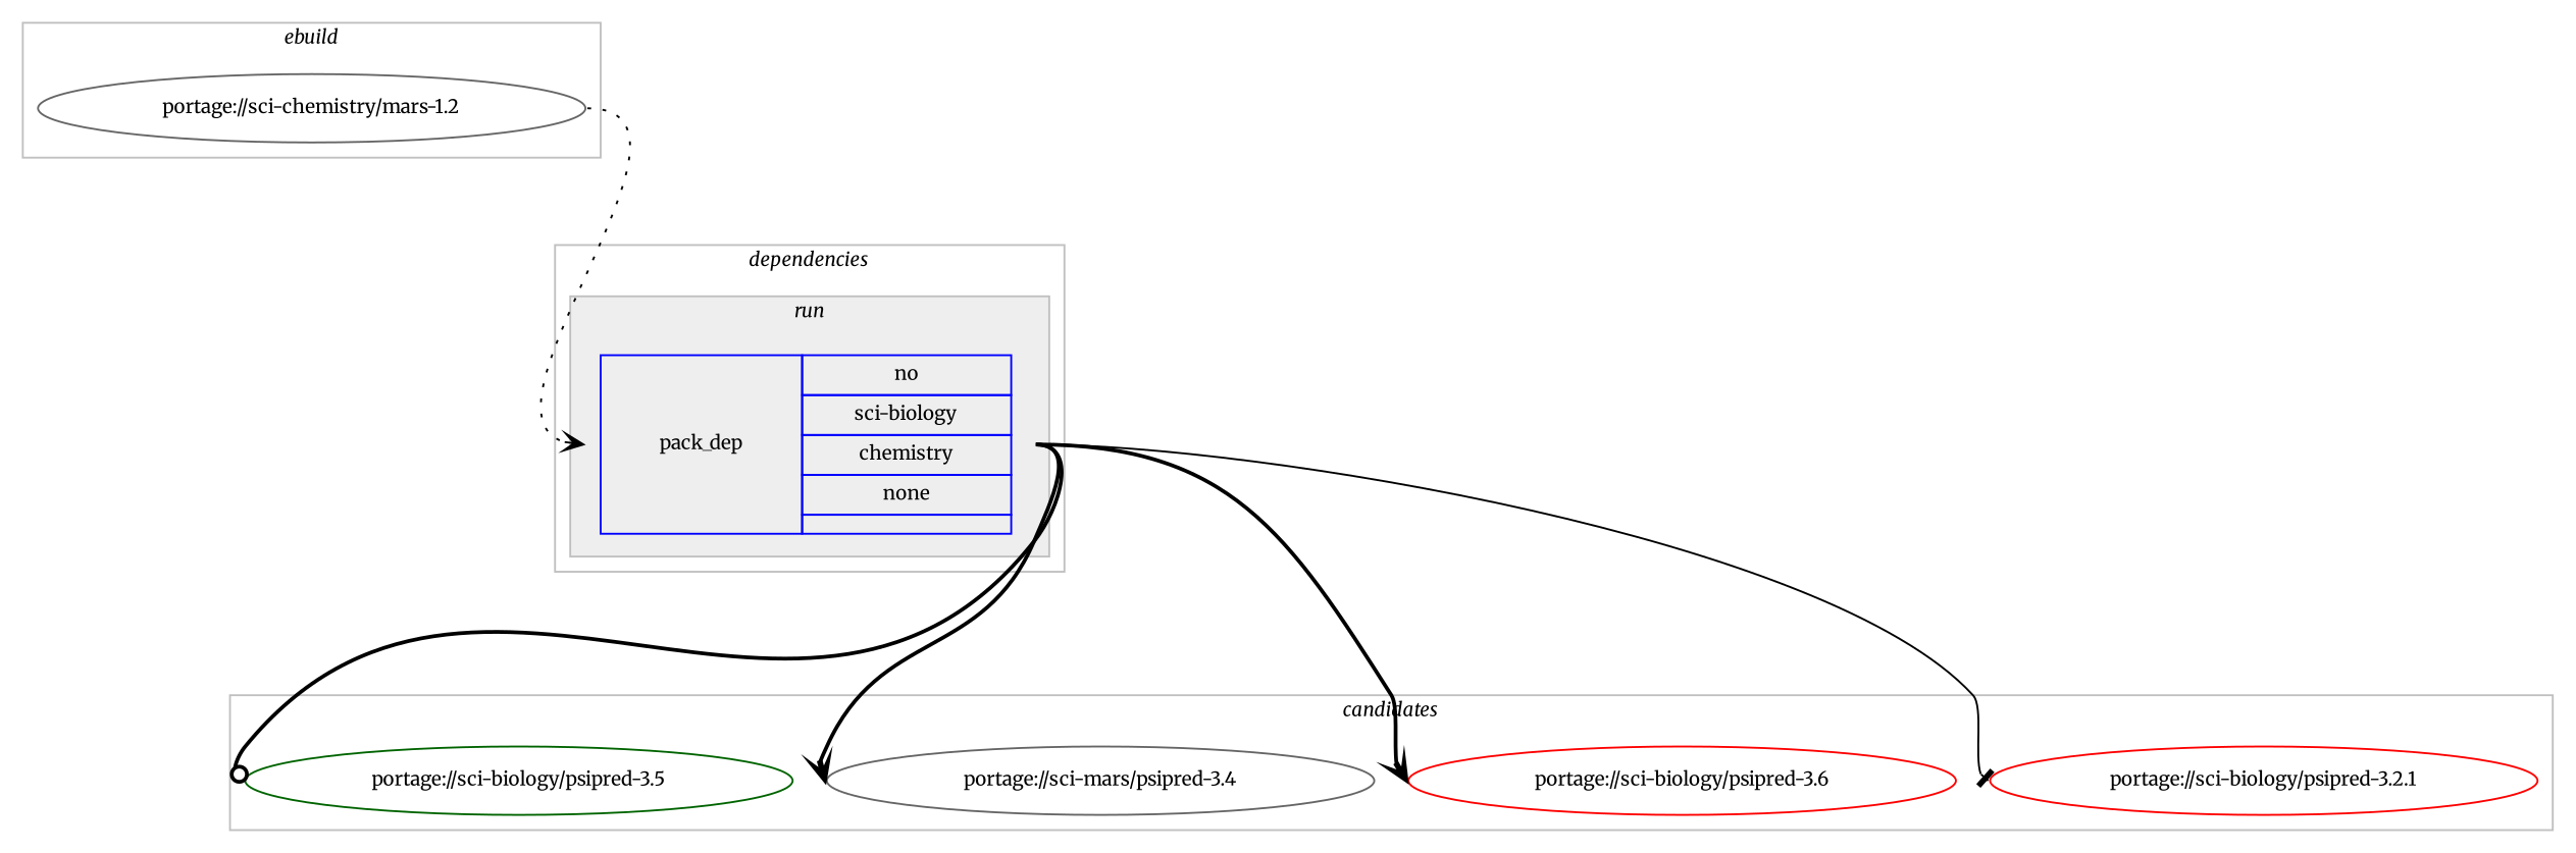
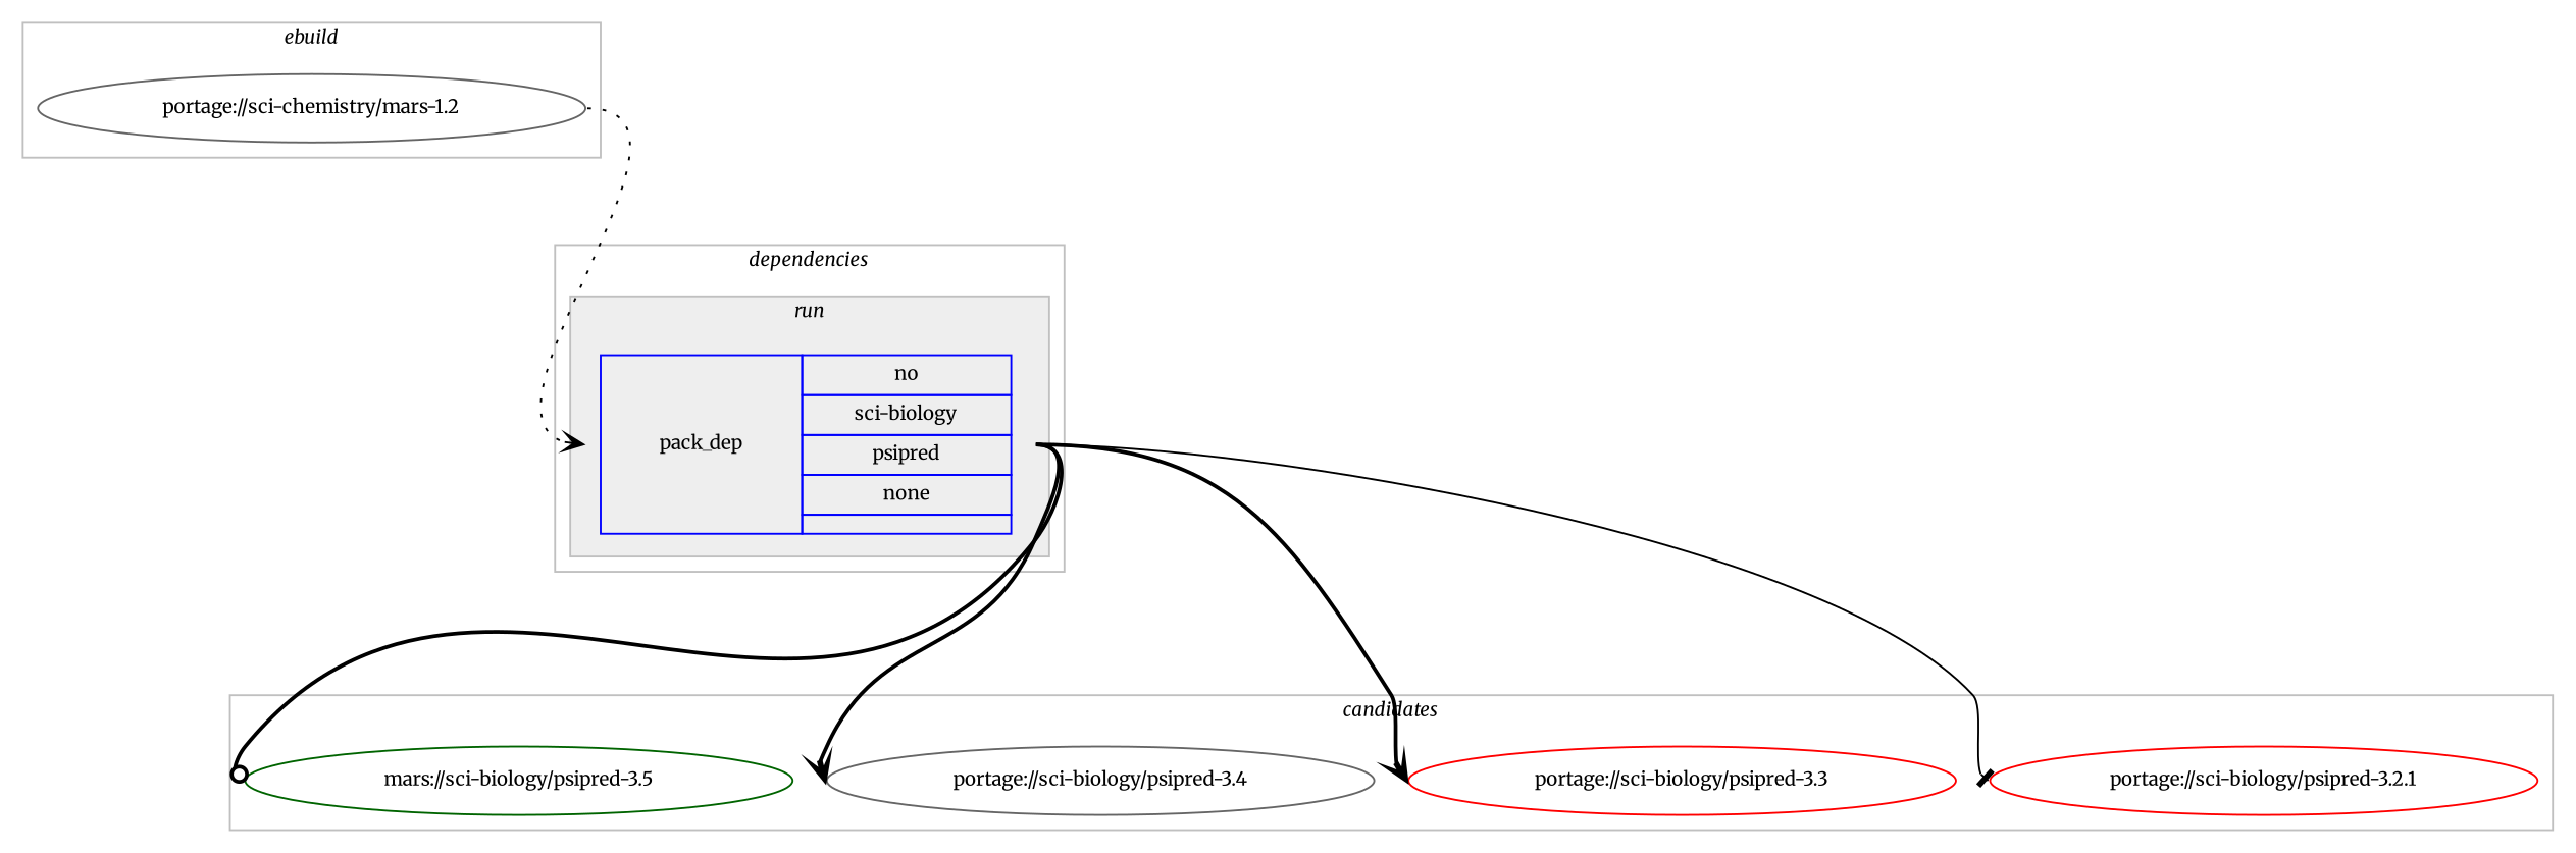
  digraph {
    compound=true
    concentrate=true
    fontname=Merriweather
    fontsize=10
    newrank=true
    rankdir=TB
    ranksep=1.5
    node [color=gray40 fontname=Merriweather fontsize=10]
    edge [arrowhead=vee fontname=Merriweather headport=w style=bold tailport=e weight=100]
    n1 [label="portage://sci-chemistry/mars-1.2" width=4]
-   n2 [color=blue label=<<TABLE BORDER="0" CELLBORDER="1" CELLSPACING="0" CELLPADDING="4" WIDTH="220"><TR><TD ROWSPAN="6" CELLPADDING="30">pack_dep</TD></TR><TR><TD WIDTH="110">no</TD></TR><TR><TD>sci-biology</TD></TR><TR><TD>chemistry</TD></TR><TR><TD>none</TD></TR><TR><TD></TD></TR></TABLE>> shape=none]
+   n2 [color=blue label=<<TABLE BORDER="0" CELLBORDER="1" CELLSPACING="0" CELLPADDING="4" WIDTH="220"><TR><TD ROWSPAN="6" CELLPADDING="30">pack_dep</TD></TR><TR><TD WIDTH="110">no</TD></TR><TR><TD>sci-biology</TD></TR><TR><TD>psipred</TD></TR><TR><TD>none</TD></TR><TR><TD></TD></TR></TABLE>> shape=none]
    n3 [color=red label="portage://sci-biology/psipred-3.2.1" width=4]
-   n4 [color=red label="portage://sci-biology/psipred-3.6" width=4]
-   n5 [label="portage://sci-mars/psipred-3.4" width=4]
-   n6 [color=darkgreen label="portage://sci-biology/psipred-3.5" width=4]
+   n4 [color=red label="portage://sci-biology/psipred-3.3" width=4]
+   n5 [label="portage://sci-biology/psipred-3.4" width=4]
+   n6 [color=darkgreen label="mars://sci-biology/psipred-3.5" width=4]
    subgraph cluster_1 {
      color=gray
      label=<<i>ebuild</i>>
      rank=same
      n1
    }
    subgraph cluster_2 {
      color=gray
      label=<<i>dependencies</i>>
      subgraph cluster_3 {
        color=gray
        fillcolor="#eeeeee"
        label=<<i>compile</i>>
        style=filled
      }
      subgraph cluster_4 {
        color=gray
        fillcolor="#eeeeee"
        label=<<i>compile and run</i>>
        style=filled
      }
      subgraph cluster_5 {
        color=gray
        fillcolor="#eeeeee"
        label=<<i>run</i>>
        style=filled
        subgraph sub_6 {
          color=gray
          fillcolor="#eeeeee"
          label=<<i>run</i>>
          style=filled
          n2
        }
      }
    }
    subgraph cluster_7 {
      color=gray
      label=<<i>candidates</i>>
      rank=same
      subgraph sub_8 {
        color=black
        label=<<i>candidates</i>>
        nodesep=1
        rank=same
        n3
        n4
        n5
        n6
      }
    }
    n1 -> n2 [style=dotted weight=20]
    n2 -> n3 [arrowhead=tee style=solid]
    n2 -> n4
    n2 -> n5
    n2 -> n6 [arrowhead=odot]
  }
